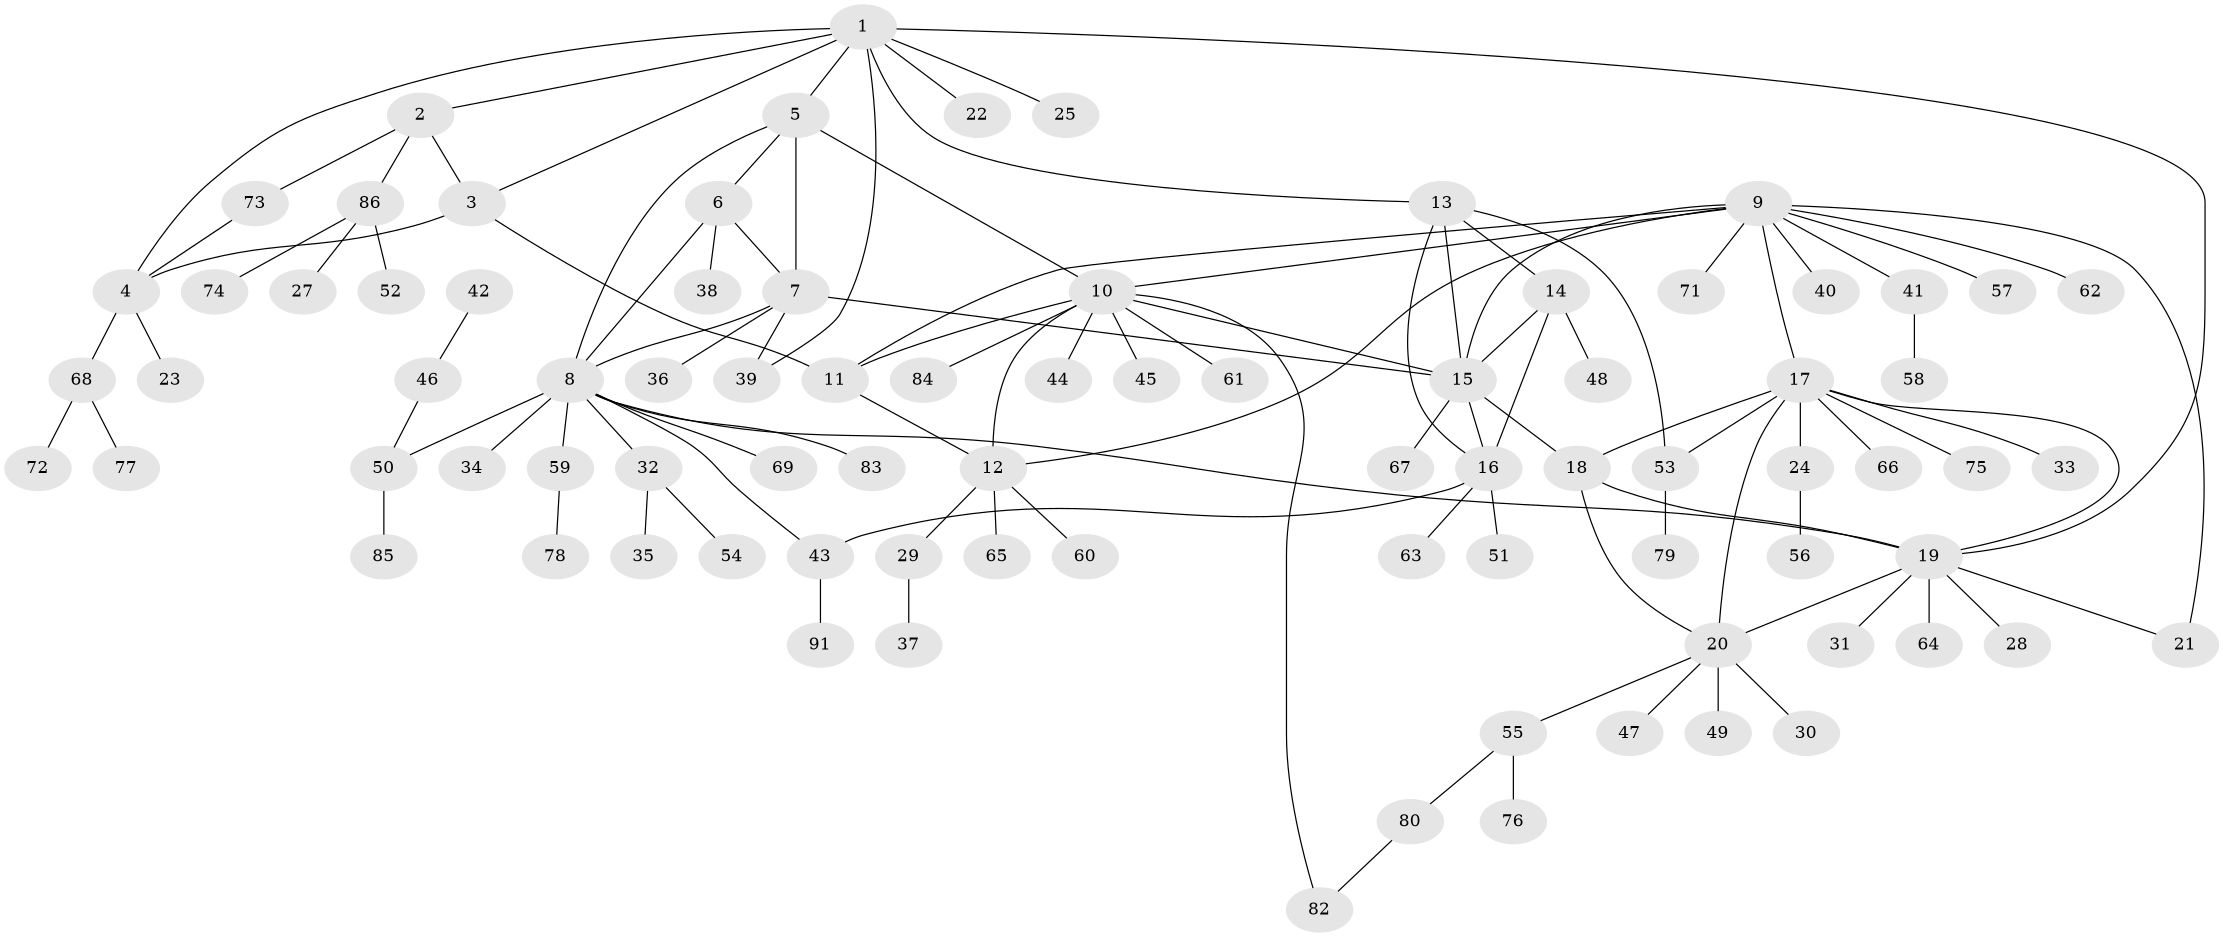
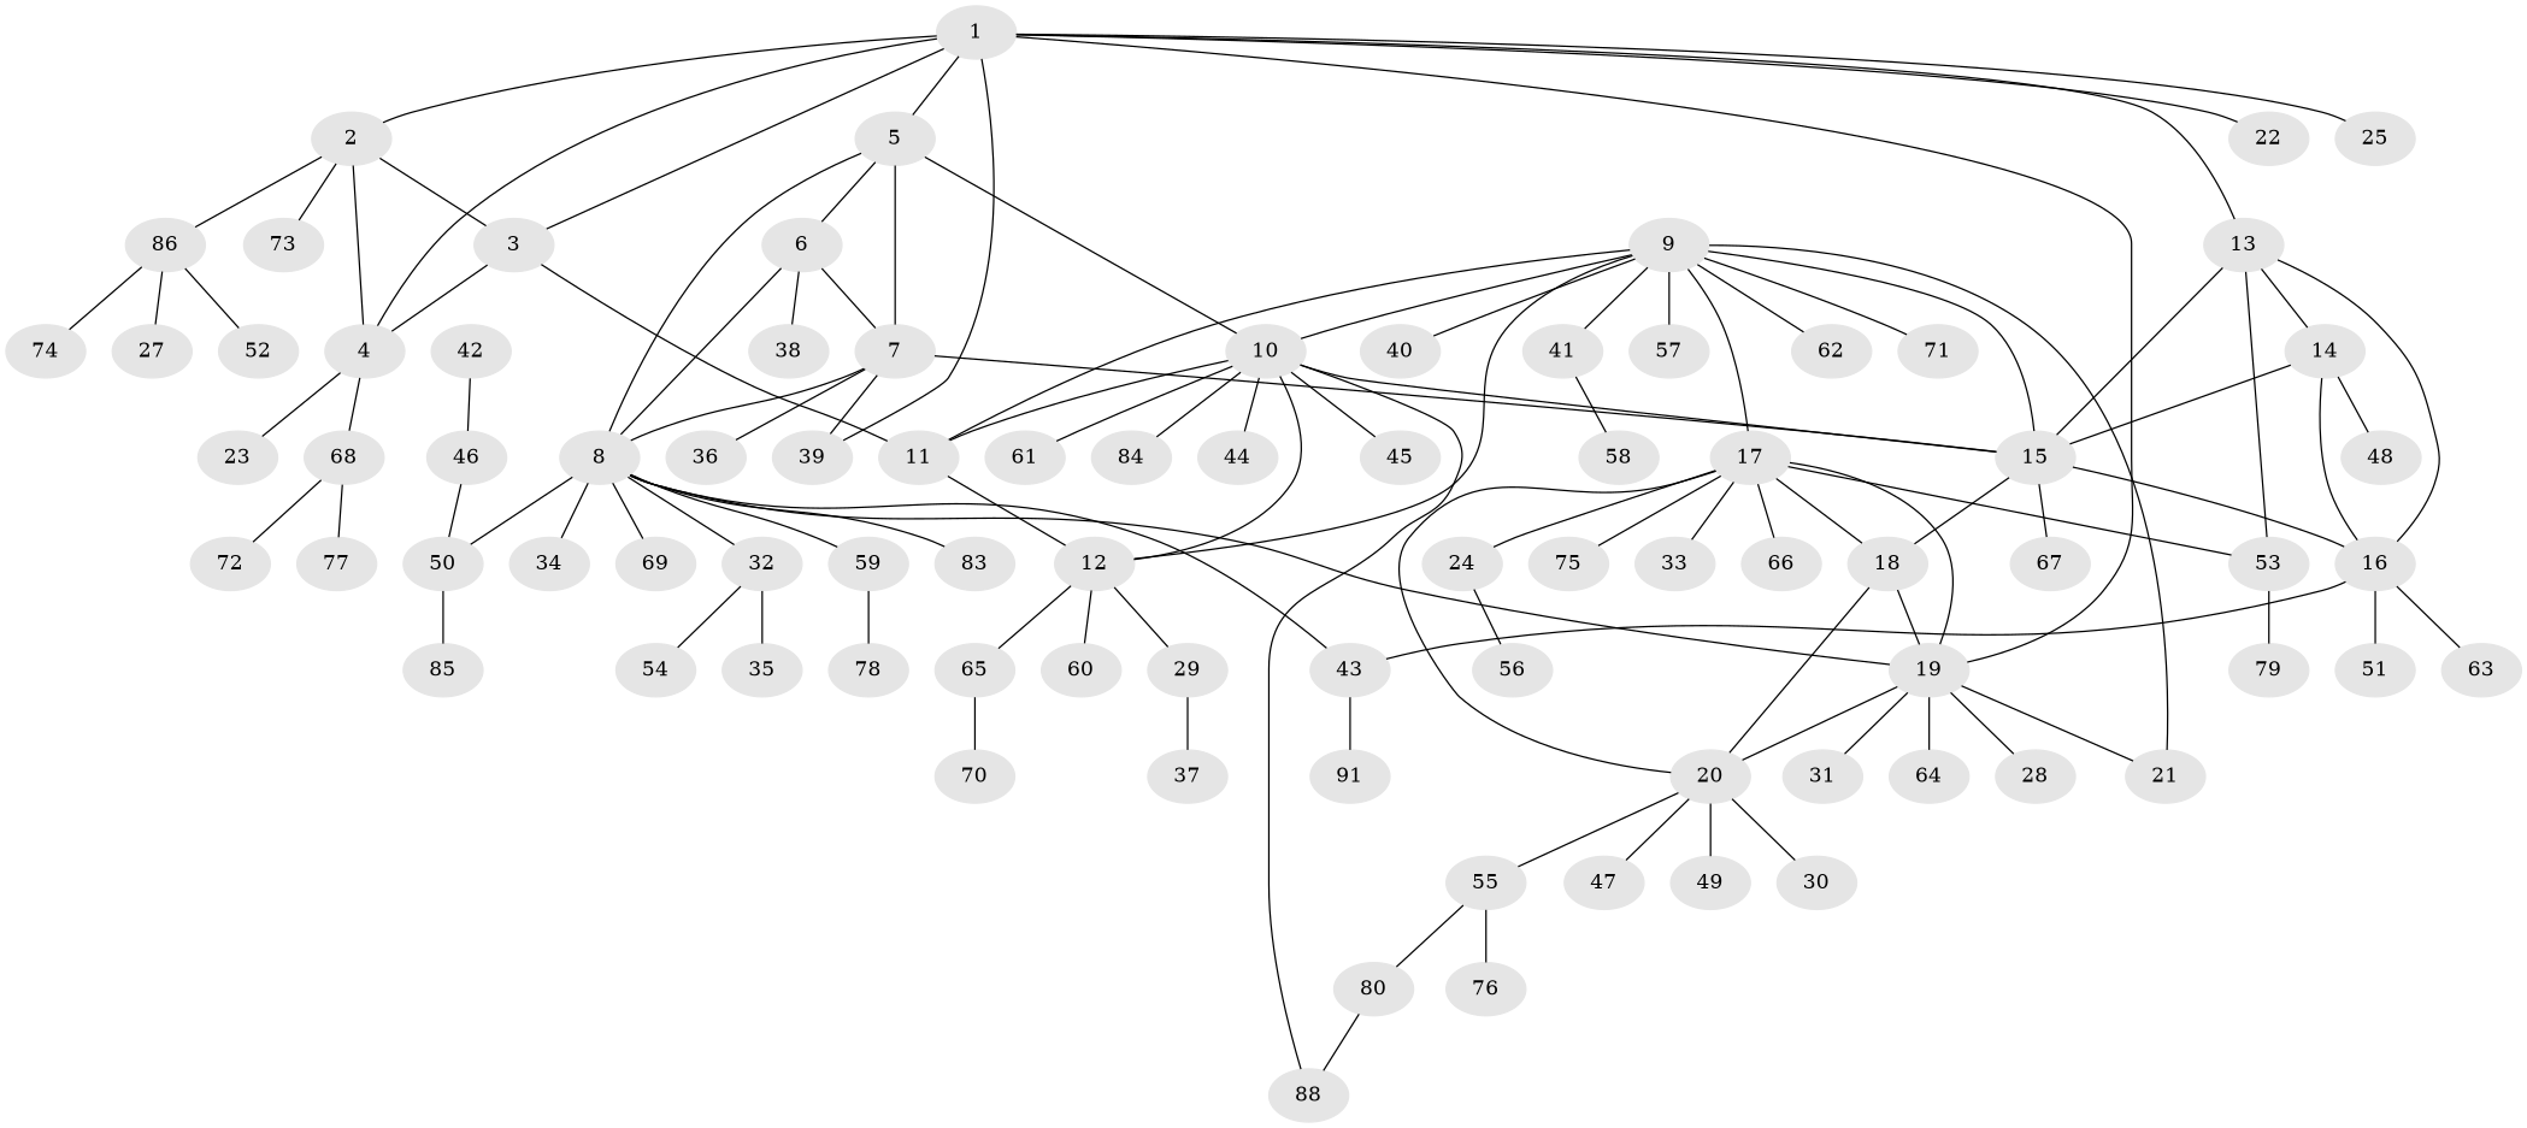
  graph {
    node [color=gray90 style=filled]
    1
    2
    3
    4
    5
    13
    19
    22
    25
    39
    n11 [label=86]
    73
    11
    23
    68
    6
    7
    8
    10
    15
    14
    16
    53
    21
    20
    28
    31
    64
    27
    52
    74
    12
    72
    77
    38
    36
    32
    34
    43
    50
    59
    69
    83
    44
    45
    61
-   82
+   82 [label=88]
    84
    18
    67
    35
    54
    n53 [label=91]
    85
    78
    9
    17
    40
    41
    57
    62
    71
    29
    60
    65
    24
    33
    66
    75
    58
    42
    46
    37
+   70
    48
    51
    63
    79
    30
    47
    49
    55
    56
    76
    80
    1 -- 2
    1 -- 3
    1 -- 4
    1 -- 5
    1 -- 13
    1 -- 19
    1 -- 22
    1 -- 25
    1 -- 39
    2 -- 3
-   73 -- 4
+   2 -- 4
    2 -- n11
    2 -- 73
    3 -- 4
    3 -- 11
    4 -- 23
    4 -- 68
    5 -- 6
    5 -- 7
    5 -- 8
    5 -- 10
    13 -- 15
    13 -- 14
    13 -- 16
    13 -- 53
    19 -- 21
    19 -- 20
    19 -- 28
    19 -- 31
    19 -- 64
    n11 -- 27
    n11 -- 52
    n11 -- 74
    11 -- 12
    68 -- 72
    68 -- 77
    6 -- 7
    6 -- 8
    6 -- 38
    7 -- 39
    7 -- 8
    7 -- 15
    7 -- 36
    8 -- 19
    8 -- 32
    8 -- 34
    8 -- 43
    8 -- 50
    8 -- 59
    8 -- 69
    8 -- 83
    10 -- 11
    10 -- 15
    10 -- 12
    10 -- 44
    10 -- 45
    10 -- 61
    10 -- 82
    10 -- 84
    15 -- 16
    15 -- 18
    15 -- 67
    14 -- 15
    14 -- 16
    14 -- 48
    16 -- 43
    16 -- 51
    16 -- 63
    53 -- 79
    20 -- 30
    20 -- 47
    20 -- 49
    20 -- 55
    12 -- 29
    12 -- 60
    12 -- 65
    32 -- 35
    32 -- 54
    43 -- n53
    50 -- 85
    59 -- 78
    18 -- 19
    18 -- 20
    9 -- 11
    9 -- 10
    9 -- 15
    9 -- 21
    9 -- 12
    9 -- 17
    9 -- 40
    9 -- 41
    9 -- 57
    9 -- 62
    9 -- 71
    17 -- 19
    17 -- 53
    17 -- 20
    17 -- 18
    17 -- 24
    17 -- 33
    17 -- 66
    17 -- 75
    41 -- 58
    29 -- 37
+   65 -- 70
    24 -- 56
    42 -- 46
    46 -- 50
    55 -- 76
    55 -- 80
    80 -- 82
  }
